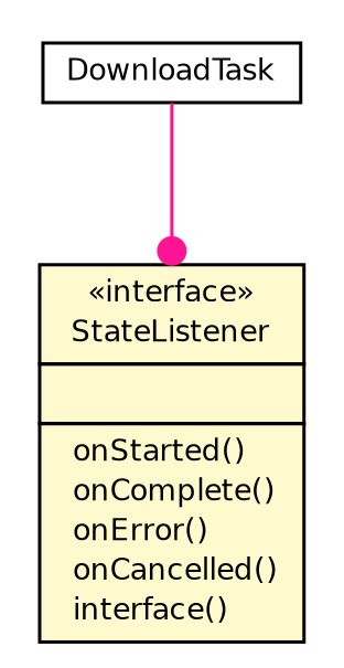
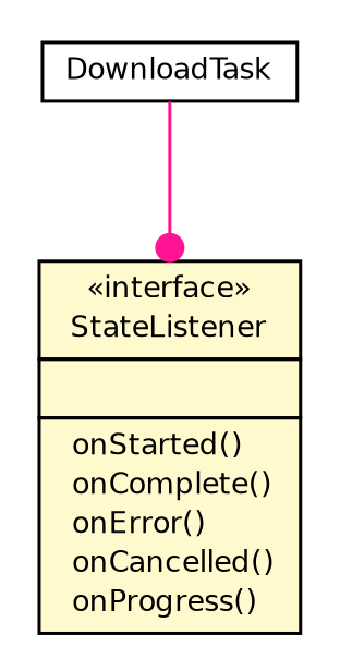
  digraph {
    nodesep=0.25
    ranksep=0.5
    node [fontcolor=black fontname=Helvetica fontsize=9.0 shape=plaintext]
    n1 [label=<<table title="com.heyzap.internal.DownloadTask" border="0" cellborder="1" cellspacing="0" cellpadding="2" port="p" href="./DownloadTask.html"> 		<tr><td><table border="0" cellspacing="0" cellpadding="1"> <tr><td align="center" balign="center"> DownloadTask </td></tr> 		</table></td></tr> 		</table>>]
-   n2 [label=<<table title="com.heyzap.internal.DownloadTask.StateListener" border="0" cellborder="1" cellspacing="0" cellpadding="2" port="p" bgcolor="lemonChiffon" href="./DownloadTask.StateListener.html"> 		<tr><td><table border="0" cellspacing="0" cellpadding="1"> <tr><td align="center" balign="center"> &#171;interface&#187; </td></tr> <tr><td align="center" balign="center"> StateListener </td></tr> 		</table></td></tr> 		<tr><td><table border="0" cellspacing="0" cellpadding="1"> <tr><td align="left" balign="left">  </td></tr> 		</table></td></tr> 		<tr><td><table border="0" cellspacing="0" cellpadding="1"> <tr><td align="left" balign="left">  onStarted() </td></tr> <tr><td align="left" balign="left">  onComplete() </td></tr> <tr><td align="left" balign="left">  onError() </td></tr> <tr><td align="left" balign="left">  onCancelled() </td></tr> <tr><td align="left" balign="left">  interface() </td></tr> 		</table></td></tr> 		</table>>]
+   n2 [label=<<table title="com.heyzap.internal.DownloadTask.StateListener" border="0" cellborder="1" cellspacing="0" cellpadding="2" port="p" bgcolor="lemonChiffon" href="./DownloadTask.StateListener.html"> 		<tr><td><table border="0" cellspacing="0" cellpadding="1"> <tr><td align="center" balign="center"> &#171;interface&#187; </td></tr> <tr><td align="center" balign="center"> StateListener </td></tr> 		</table></td></tr> 		<tr><td><table border="0" cellspacing="0" cellpadding="1"> <tr><td align="left" balign="left">  </td></tr> 		</table></td></tr> 		<tr><td><table border="0" cellspacing="0" cellpadding="1"> <tr><td align="left" balign="left">  onStarted() </td></tr> <tr><td align="left" balign="left">  onComplete() </td></tr> <tr><td align="left" balign="left">  onError() </td></tr> <tr><td align="left" balign="left">  onCancelled() </td></tr> <tr><td align="left" balign="left">  onProgress() </td></tr> 		</table></td></tr> 		</table>>]
    n1 -> n2 [arrowhead=dot color=deeppink fontcolor=black fontname=Helvetica fontsize=10.0 headport=p labelfontname=Helvetica labelfontsize=10 tailport=p]
  }
